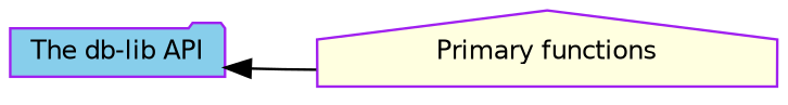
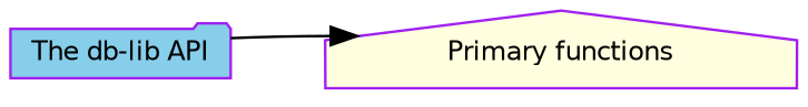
  digraph {
    rankdir=LR
    node [color=purple fontname=Helvetica fontsize=10 style=filled]
    n1 [fillcolor=skyblue height=0.2 label="The db-lib API" shape=folder width=0.4]
    n2 [fillcolor=lightyellow fontcolor=black height=0.2 label="Primary functions" shape=house width=0.4]
-   n1 -> n2 [dir=back fontname=Helvetica fontsize=10 labelfontname=Helvetica labelfontsize=10 shape=plaintext style=solid]
+   n2 -> n1 [dir=back fontname=Helvetica fontsize=10 labelfontname=Helvetica labelfontsize=10 shape=plaintext style=solid]
  }
